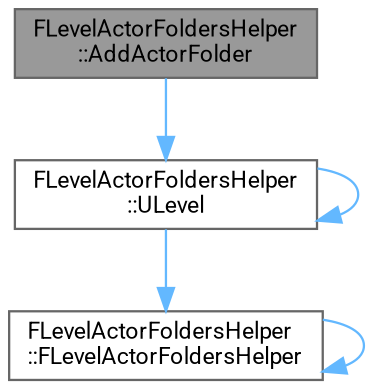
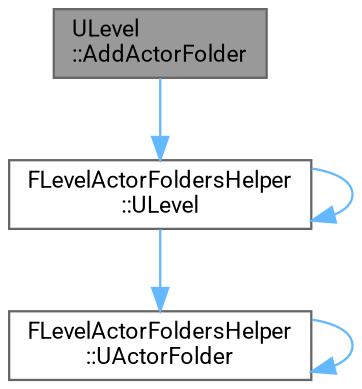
  digraph {
    fontname=Roboto
    rankdir=TB
    node [color=grey40 fillcolor=white fontname=Roboto fontsize=10 shape=box style=filled]
    edge [color=steelblue1 fontname=Roboto fontsize=10 labelfontname=Helvetica labelfontsize=10 style=solid]
-   n1 [color=gray40 fillcolor=grey60 fontcolor=black height=0.2 label="FLevelActorFoldersHelper\l::AddActorFolder" width=0.4]
+   n1 [color=gray40 fillcolor=grey60 fontcolor=black height=0.2 label="ULevel\l::AddActorFolder" width=0.4]
    n2 [height=0.2 label="FLevelActorFoldersHelper\l::ULevel" width=0.4]
-   n3 [height=0.2 label="FLevelActorFoldersHelper\l::FLevelActorFoldersHelper" width=0.4]
+   n3 [height=0.2 label="FLevelActorFoldersHelper\l::UActorFolder" width=0.4]
    n1 -> n2
    n2 -> n2
    n2 -> n3
    n3 -> n3
  }
